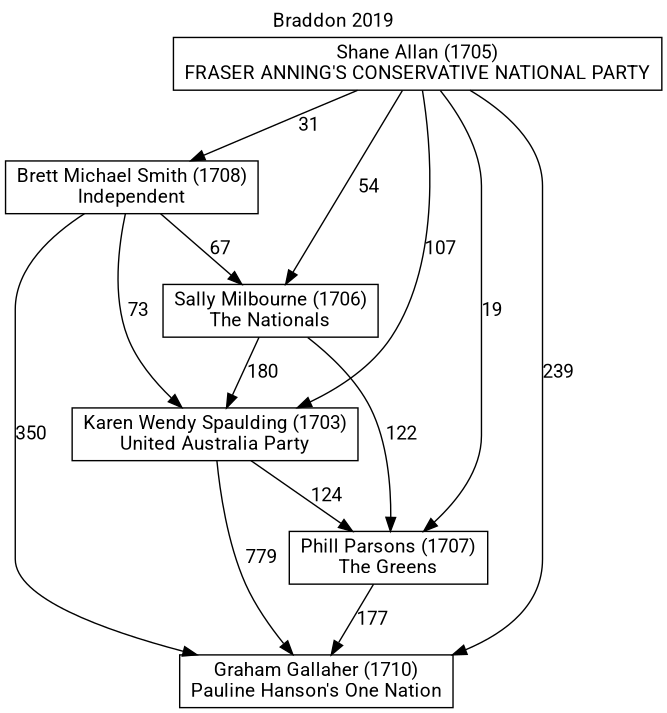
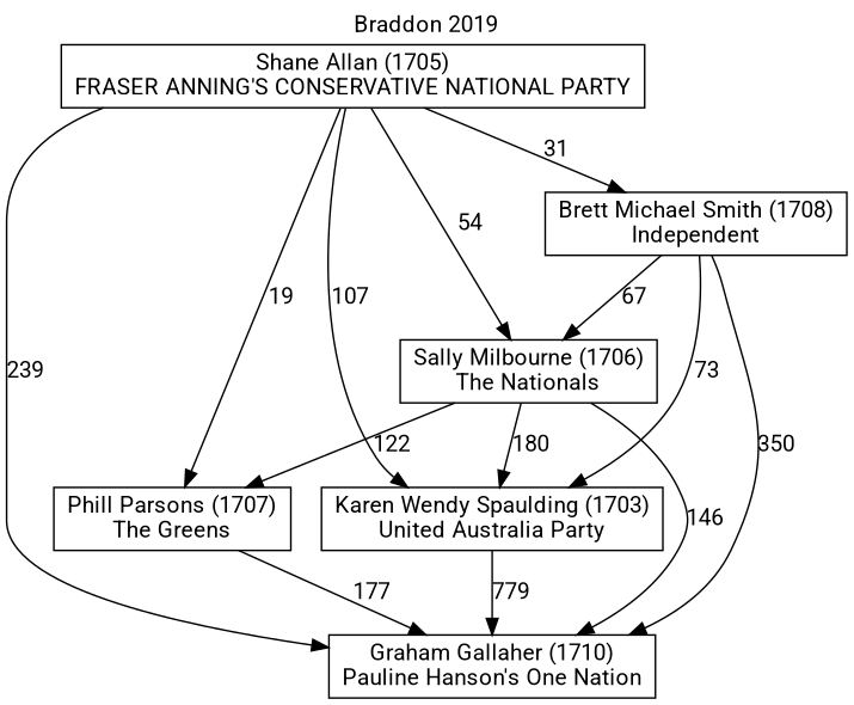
  digraph {
    fontname=Roboto
    label="Braddon 2019"
    labelloc=t
    mclimit=2
    node [fontname=Roboto shape=box]
    edge [fontname=Roboto]
    n1 [label="Graham Gallaher (1710)\nPauline Hanson's One Nation"]
    n2 [label="Phill Parsons (1707)\nThe Greens"]
    n3 [label="Karen Wendy Spaulding (1703)\nUnited Australia Party"]
    n4 [label="Sally Milbourne (1706)\nThe Nationals"]
    n5 [label="Brett Michael Smith (1708)\nIndependent"]
    n6 [label="Shane Allan (1705)\nFRASER ANNING'S CONSERVATIVE NATIONAL PARTY"]
    n2 -> n1 [label=177]
    n3 -> n1 [label=779]
-   n3 -> n2 [label=124]
+   n4 -> n1 [label=146]
    n4 -> n2 [label=122]
    n4 -> n3 [label=180]
    n5 -> n1 [label=350]
    n5 -> n3 [label=73]
    n5 -> n4 [label=67]
    n6 -> n1 [label=239]
    n6 -> n2 [label=19]
    n6 -> n3 [label=107]
    n6 -> n4 [label=54]
    n6 -> n5 [label=31]
  }
